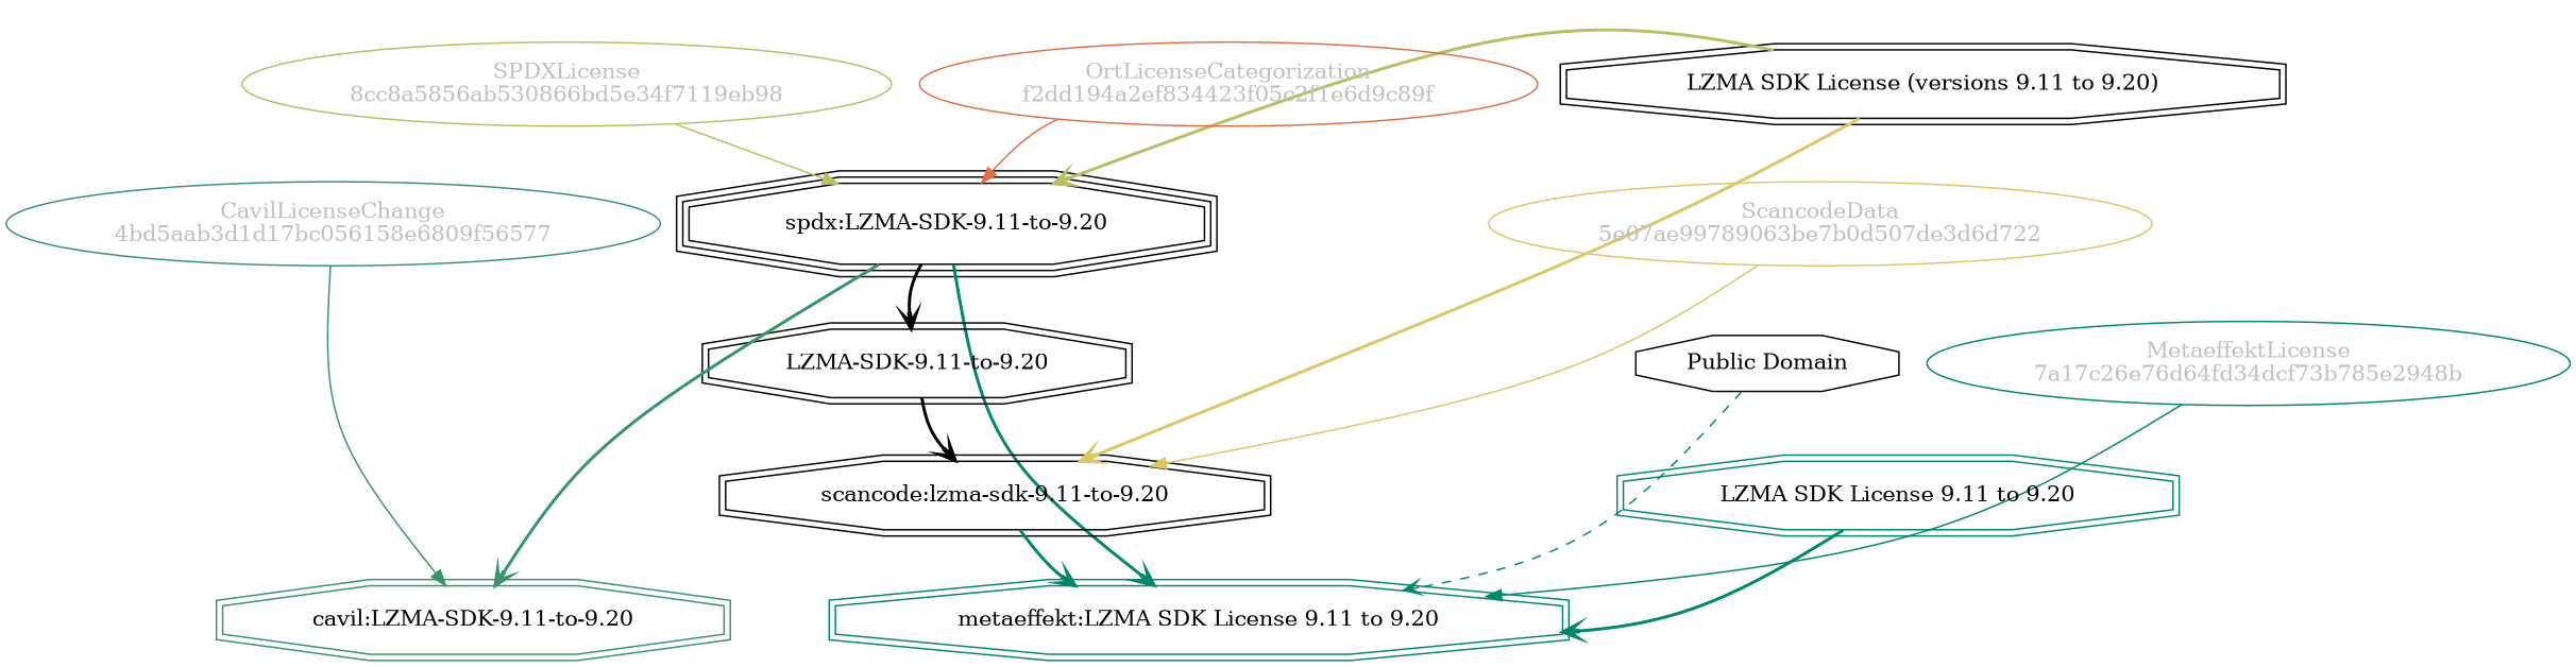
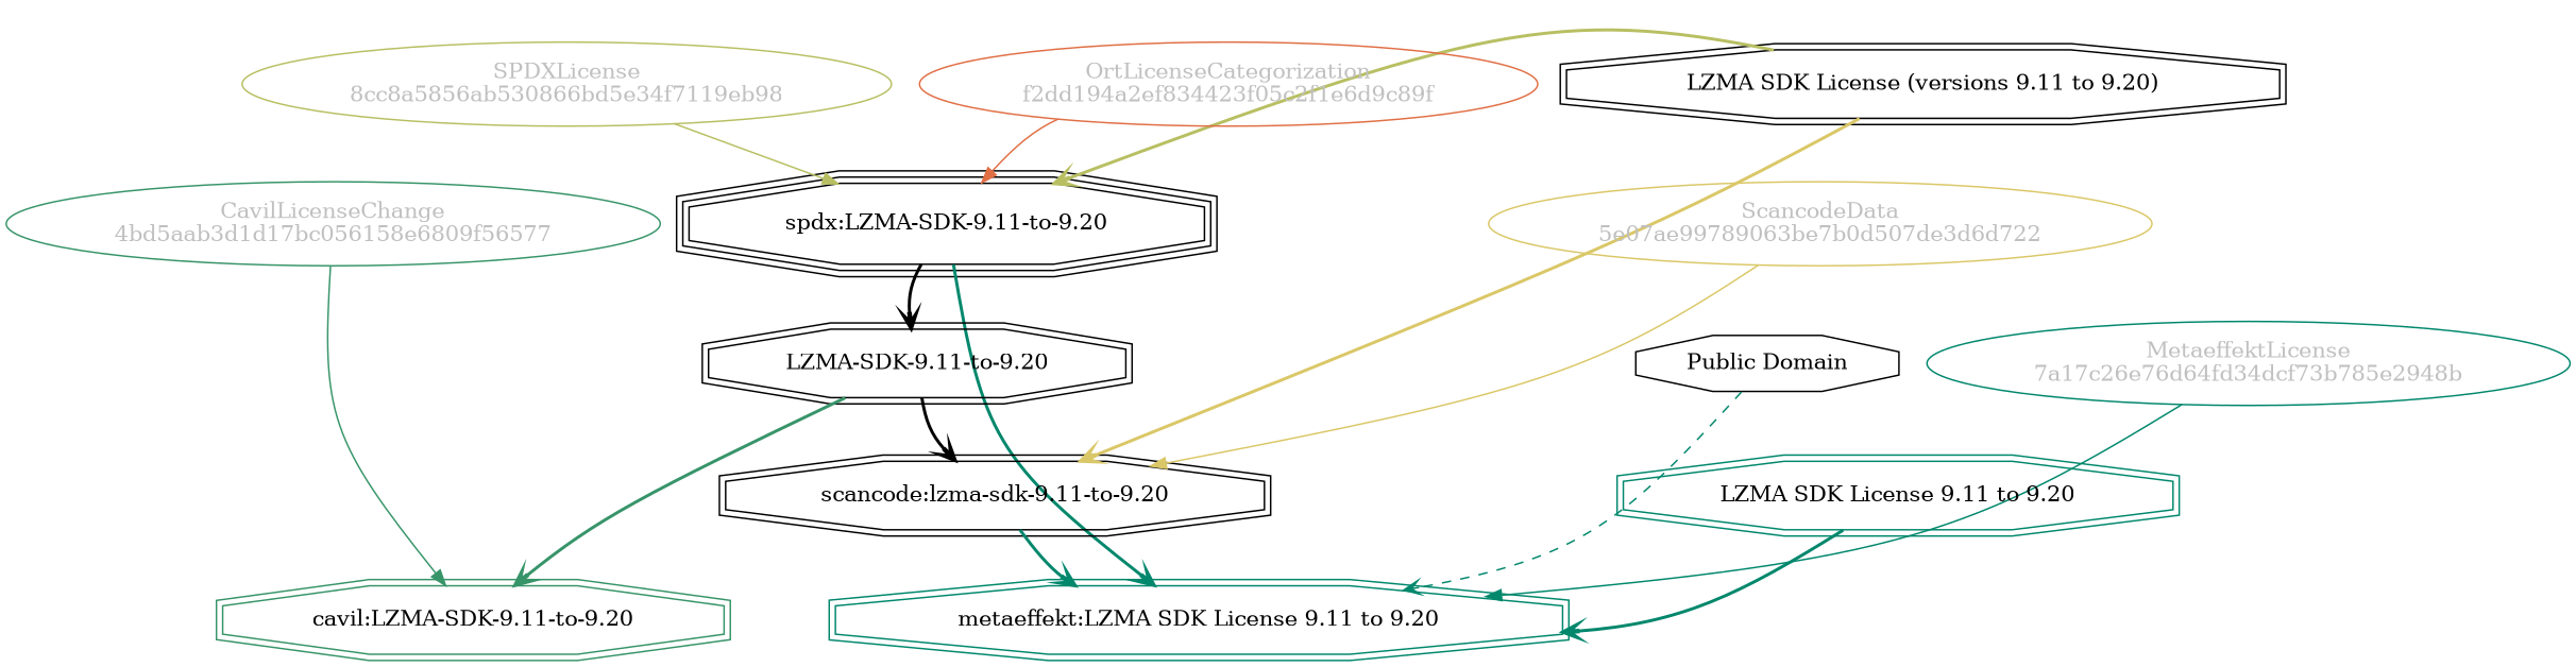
  strict digraph {
    splines=curved
    node [shape=doubleoctagon]
    edge [color="#00876c" weight=0.5 arrowhead=vee style=bold]
    n1 [color="#b8bf62" fillcolor="beige;1" fontcolor=gray label="SPDXLicense\n8cc8a5856ab530866bd5e34f7119eb98" shape=ellipse]
    n2 [label="spdx:LZMA-SDK-9.11-to-9.20" shape=tripleoctagon]
    n3 [color="#00876c" label="metaeffekt:LZMA SDK License 9.11 to 9.20"]
    n4 [label="LZMA-SDK-9.11-to-9.20"]
    n5 [label="scancode:lzma-sdk-9.11-to-9.20"]
    n6 [color="#379469" label="cavil:LZMA-SDK-9.11-to-9.20"]
    n7 [label="LZMA SDK License (versions 9.11 to 9.20)"]
    n8 [label="Public Domain" shape=octagon]
    n9 [color="#dac767" fillcolor="beige;1" fontcolor=gray label="ScancodeData\n5e07ae99789063be7b0d507de3d6d722" shape=ellipse]
    n10 [color="#e06f45" fillcolor="beige;1" fontcolor=gray label="OrtLicenseCategorization\nf2dd194a2ef834423f05c2f1e6d9c89f" shape=ellipse]
    n11 [color="#379469" fillcolor="beige;1" fontcolor=gray label="CavilLicenseChange\n4bd5aab3d1d17bc056158e6809f56577" shape=ellipse]
    n12 [color="#00876c" fillcolor="beige;1" fontcolor=gray label="MetaeffektLicense\n7a17c26e76d64fd34dcf73b785e2948b" shape=ellipse]
    n13 [color="#00876c" label="LZMA SDK License 9.11 to 9.20"]
    n1 -> n2 [color="#b8bf62" arrowhead="" style=""]
    n2 -> n3 [weight=0.7]
    n2 -> n4 [weight=0.7 color=""]
    n4 -> n5 [weight=0.7 color=""]
-   n2 -> n6 [color="#379469" weight=0.7]
+   n4 -> n6 [color="#379469" weight=0.7]
    n5 -> n3
    n7 -> n2 [color="#b8bf62" weight=0.7]
    n7 -> n5 [color="#dac767" weight=0.7]
    n8 -> n3 [style=dashed]
    n9 -> n5 [color="#dac767" arrowhead="" style=""]
    n10 -> n2 [color="#e06f45" arrowhead="" style=""]
    n11 -> n6 [color="#379469" arrowhead="" style=""]
    n12 -> n3 [arrowhead="" style=""]
    n13 -> n3 [weight=0.7]
  }
